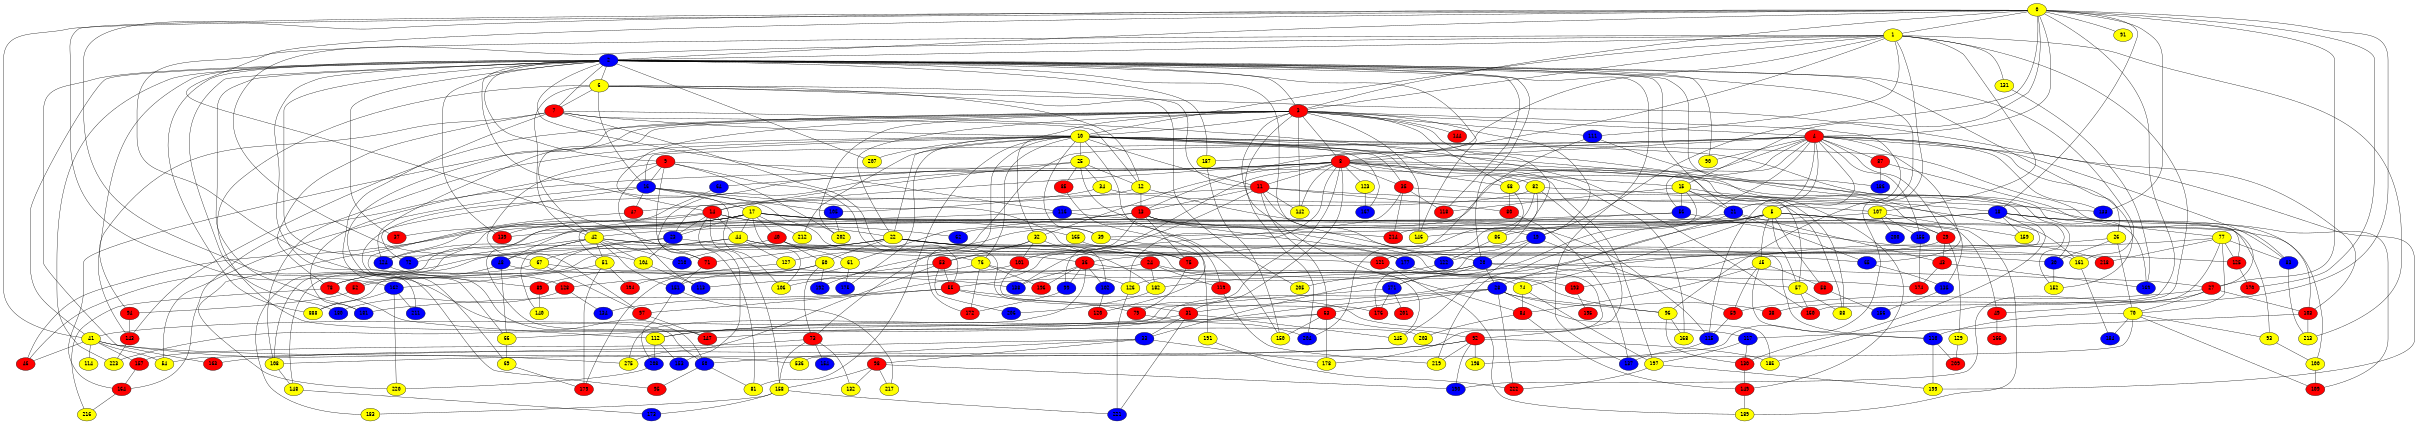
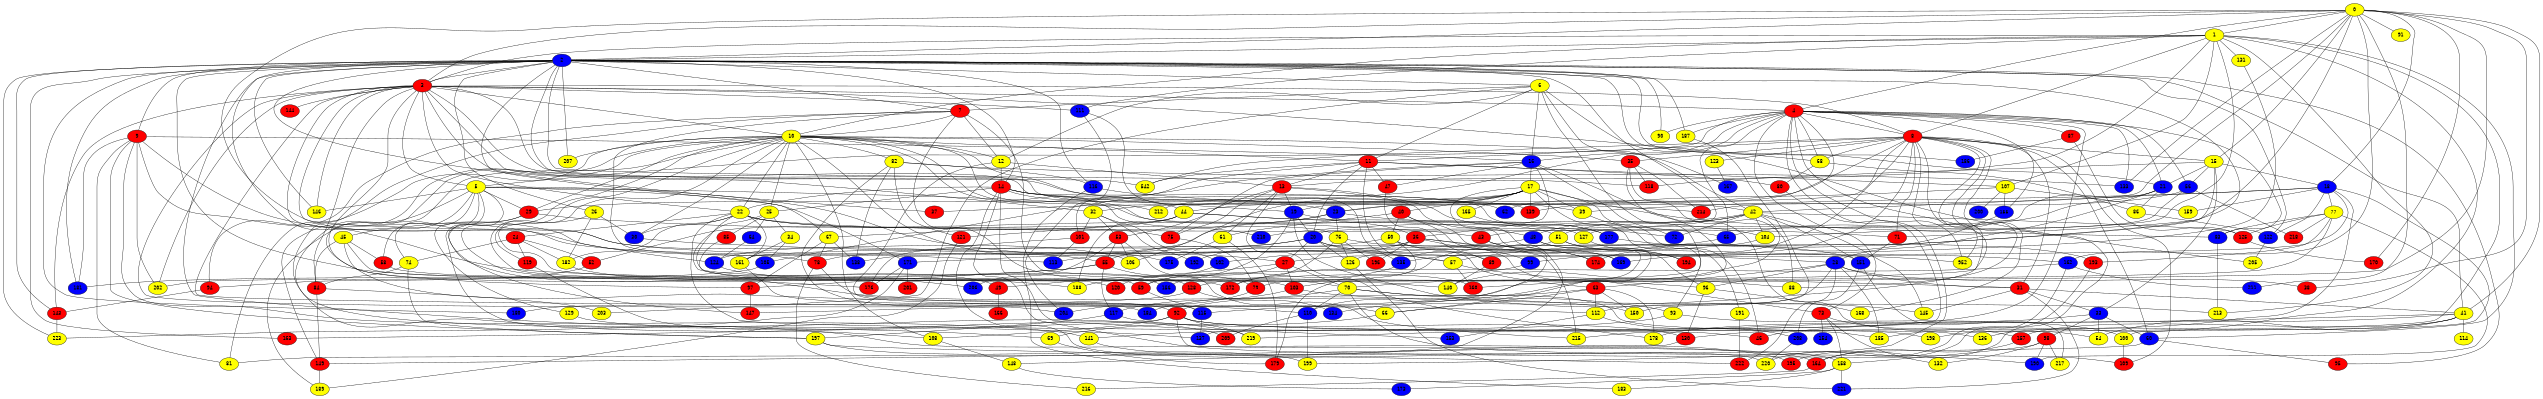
  graph {
    fontname="DejaVu Sans Mono"
    node [fillcolor=yellow fontname="DejaVu Sans Mono" style=filled]
    edge [fontname="DejaVu Sans Mono"]
    0
    1
    2 [fillcolor=blue]
    3 [fillcolor=red]
    4 [fillcolor=red]
    15
    18 [fillcolor=blue]
    19 [fillcolor=blue]
    27 [fillcolor=red]
    38 [fillcolor=red]
    41
    71 [fillcolor=red]
    91
    133 [fillcolor=blue]
    160 [fillcolor=red]
    162 [fillcolor=blue]
    170 [fillcolor=red]
    211 [fillcolor=blue]
    8 [fillcolor=red]
    10
    13 [fillcolor=red]
    60 [fillcolor=blue]
    104
    107
    111 [fillcolor=blue]
    131
    185
    198
    213
    6
    7 [fillcolor=red]
    9 [fillcolor=red]
    14 [fillcolor=red]
    20 [fillcolor=blue]
    21 [fillcolor=blue]
    26
    37 [fillcolor=red]
    67
    90
    95 [fillcolor=red]
    96
    116 [fillcolor=blue]
    118 [fillcolor=red]
    122 [fillcolor=blue]
    137 [fillcolor=blue]
    139 [fillcolor=red]
    143 [fillcolor=red]
    146
    161
    163 [fillcolor=red]
    180 [fillcolor=blue]
    181 [fillcolor=blue]
    186 [fillcolor=blue]
    187
-   188 [label=888]
+   188
    207
    223
    5
    22
    32
    42
    66
    68
    84 [fillcolor=red]
    106
    124 [fillcolor=blue]
-   142
+   142 [label=542]
    144 [fillcolor=red]
    176 [fillcolor=red]
    202
    204 [fillcolor=blue]
    16 [fillcolor=blue]
    29 [fillcolor=red]
    56 [fillcolor=blue]
    62 [fillcolor=blue]
    65 [fillcolor=blue]
    73 [fillcolor=red]
    83 [fillcolor=blue]
    87 [fillcolor=red]
    115 [fillcolor=blue]
-   152
+   152 [label=952]
    155 [fillcolor=blue]
    199
    219
    57
    33 [fillcolor=blue]
    39
    77
    100
    130 [fillcolor=red]
    159
    36 [fillcolor=red]
    59 [fillcolor=red]
    145
    49 [fillcolor=red]
    103 [fillcolor=red]
    70
    54
    46 [fillcolor=red]
-   215 [label=275]
+   215
    114
-   136 [label=536]
+   136
    157 [fillcolor=red]
    151 [fillcolor=blue]
    220
    11 [fillcolor=red]
    31 [fillcolor=red]
    23 [fillcolor=blue]
    35 [fillcolor=red]
    79 [fillcolor=red]
    88
    99 [fillcolor=blue]
    109 [fillcolor=red]
    123
    126
    164 [fillcolor=red]
    168
    108
    12
    81
    25
    30 [fillcolor=blue]
    76
    82
    97 [fillcolor=red]
    119 [fillcolor=red]
    149 [fillcolor=red]
    167 [fillcolor=blue]
    169 [fillcolor=blue]
    172 [fillcolor=red]
    175 [fillcolor=blue]
    212
    48 [fillcolor=blue]
    53 [fillcolor=red]
    61
    75 [fillcolor=red]
    177 [fillcolor=blue]
    178
    113 [fillcolor=blue]
    200 [fillcolor=blue]
    135 [fillcolor=blue]
    203
    205
    69
    78 [fillcolor=red]
    94 [fillcolor=red]
    55 [fillcolor=red]
+   141
    197
    44
    72 [fillcolor=blue]
    153 [fillcolor=blue]
    158
    171 [fillcolor=blue]
    28 [fillcolor=blue]
    43 [fillcolor=red]
    86
    182
    138 [fillcolor=blue]
    214 [fillcolor=red]
    183
    184 [fillcolor=blue]
    150
    45
    51
    58 [fillcolor=red]
    74
    189
    24 [fillcolor=red]
    140
    210 [fillcolor=blue]
    101 [fillcolor=red]
    102 [fillcolor=blue]
    192 [fillcolor=blue]
    125 [fillcolor=red]
    80 [fillcolor=red]
    128 [fillcolor=red]
    47 [fillcolor=red]
    17
    105 [fillcolor=blue]
    147 [fillcolor=red]
    129
    127
    218 [fillcolor=red]
    132
    154 [fillcolor=blue]
    174 [fillcolor=red]
    110 [fillcolor=blue]
    166 [fillcolor=red]
    179 [fillcolor=red]
    194 [fillcolor=red]
    156 [fillcolor=blue]
    148
    201 [fillcolor=red]
    63 [fillcolor=red]
    117 [fillcolor=blue]
    221 [fillcolor=blue]
    112
    216
    134 [fillcolor=blue]
    195 [fillcolor=red]
    222 [fillcolor=red]
    34
    64 [fillcolor=blue]
    85 [fillcolor=red]
    191
    196 [fillcolor=red]
    121 [fillcolor=red]
    92 [fillcolor=red]
    89 [fillcolor=red]
    206 [fillcolor=blue]
    193 [fillcolor=red]
    52 [fillcolor=red]
    173 [fillcolor=blue]
    98 [fillcolor=red]
    40 [fillcolor=red]
    93
    165
    50
    190 [fillcolor=blue]
    120 [fillcolor=red]
    208 [fillcolor=blue]
    209 [fillcolor=red]
    217
    0 -- 1
    0 -- 2
    0 -- 3
    0 -- 4
    0 -- 15
    0 -- 18
    0 -- 19
    0 -- 27
    0 -- 38
    0 -- 41
    0 -- 71
    0 -- 91
    0 -- 133
    0 -- 160
    0 -- 162
    0 -- 170
    0 -- 211
    1 -- 2
    1 -- 3
    1 -- 8
    1 -- 10
    1 -- 13
    1 -- 60
    1 -- 104
    1 -- 107
    1 -- 111
    1 -- 131
    1 -- 185
    1 -- 198
    1 -- 213
    2 -- 3
    2 -- 41
    2 -- 6
    2 -- 7
    2 -- 9
    2 -- 14
    2 -- 20
    2 -- 21
    2 -- 26
    2 -- 37
    2 -- 67
    2 -- 90
    2 -- 95
    2 -- 96
    2 -- 116
    2 -- 118
    2 -- 122
    2 -- 137
    2 -- 139
    2 -- 143
    2 -- 146
    2 -- 161
    2 -- 163
    2 -- 180
    2 -- 181
    2 -- 186
    2 -- 187
    2 -- 188
    2 -- 207
    2 -- 223
    3 -- 4
    3 -- 19
    3 -- 8
    3 -- 10
    3 -- 111
    3 -- 143
    3 -- 146
    3 -- 5
    3 -- 22
    3 -- 32
    3 -- 42
    3 -- 66
    3 -- 68
    3 -- 84
    3 -- 106
    3 -- 124
    3 -- 142
    3 -- 144
    3 -- 176
    3 -- 202
    3 -- 204
    4 -- 133
    4 -- 8
    4 -- 21
    4 -- 90
    4 -- 187
    4 -- 5
    4 -- 68
    4 -- 16
    4 -- 29
    4 -- 56
    4 -- 62
    4 -- 65
    4 -- 73
    4 -- 83
    4 -- 87
    4 -- 115
    4 -- 152
    4 -- 155
    4 -- 199
    4 -- 219
    15 -- 18
    15 -- 21
    15 -- 118
    15 -- 56
    15 -- 57
    15 -- 33
    18 -- 27
    18 -- 122
    18 -- 42
    18 -- 39
    18 -- 77
    18 -- 100
    18 -- 130
    18 -- 159
    19 -- 20
    19 -- 36
    19 -- 59
    19 -- 145
    27 -- 59
    27 -- 49
    27 -- 103
    27 -- 70
    41 -- 54
    41 -- 46
    41 -- 215
    41 -- 114
    41 -- 136
    41 -- 157
    71 -- 151
    162 -- 211
    162 -- 188
    162 -- 220
    8 -- 15
    8 -- 71
    8 -- 60
    8 -- 32
    8 -- 68
    8 -- 142
    8 -- 152
    8 -- 11
    8 -- 31
    8 -- 23
    8 -- 35
    8 -- 79
    8 -- 88
    8 -- 99
    8 -- 109
    8 -- 123
    8 -- 126
    8 -- 164
    8 -- 168
    10 -- 207
    10 -- 22
    10 -- 29
    10 -- 39
    10 -- 103
    10 -- 11
    10 -- 35
    10 -- 164
    10 -- 108
-   25 -- 12
+   10 -- 12
    10 -- 81
    10 -- 25
    10 -- 30
    10 -- 76
    10 -- 82
    10 -- 97
    10 -- 119
    10 -- 149
    10 -- 167
    10 -- 169
    10 -- 172
    10 -- 175
    10 -- 212
    13 -- 19
    13 -- 48
    13 -- 53
    13 -- 61
    13 -- 75
    13 -- 177
    13 -- 178
    60 -- 95
    60 -- 81
    104 -- 113
    107 -- 139
    107 -- 155
    107 -- 159
    107 -- 200
    111 -- 204
    111 -- 135
    131 -- 169
    6 -- 7
    6 -- 42
    6 -- 16
    6 -- 103
    6 -- 11
    6 -- 12
    6 -- 203
    6 -- 205
    7 -- 160
    7 -- 10
    7 -- 31
    7 -- 12
    7 -- 69
    7 -- 78
    7 -- 94
    9 -- 181
    9 -- 202
    9 -- 16
    9 -- 81
    9 -- 113
    9 -- 55
+   9 -- 141
    9 -- 197
    14 -- 22
    14 -- 62
    14 -- 220
    14 -- 23
    14 -- 25
    14 -- 44
    14 -- 72
    14 -- 153
    14 -- 158
    20 -- 27
    20 -- 57
    20 -- 126
    20 -- 55
    20 -- 171
    20 -- 28
    21 -- 65
    21 -- 28
    21 -- 43
    21 -- 86
    26 -- 70
    26 -- 30
    26 -- 182
    67 -- 97
    67 -- 78
    67 -- 138
    96 -- 130
    96 -- 168
    116 -- 214
    116 -- 183
    122 -- 205
    143 -- 223
    161 -- 184
    187 -- 150
    5 -- 146
    5 -- 29
    5 -- 57
    5 -- 49
    5 -- 108
    5 -- 171
    5 -- 45
    5 -- 51
    5 -- 58
    5 -- 74
    5 -- 189
    22 -- 71
    22 -- 161
    22 -- 46
    22 -- 30
    22 -- 75
    22 -- 182
    22 -- 24
-   22 -- 50
+   22 -- 140
    22 -- 210
    32 -- 53
    32 -- 101
    32 -- 102
    32 -- 192
    42 -- 104
    42 -- 145
    42 -- 151
    42 -- 48
    42 -- 72
    42 -- 51
    42 -- 140
    42 -- 210
    42 -- 125
    66 -- 69
    68 -- 86
    68 -- 80
    84 -- 149
    84 -- 203
    124 -- 128
    16 -- 36
    16 -- 54
    16 -- 75
    16 -- 72
    16 -- 47
    16 -- 17
    16 -- 105
    29 -- 43
    29 -- 147
    29 -- 129
    56 -- 214
    56 -- 127
    56 -- 218
    65 -- 135
    73 -- 157
    73 -- 158
    73 -- 132
    73 -- 154
    83 -- 213
    87 -- 186
    87 -- 125
    115 -- 137
    155 -- 174
    57 -- 160
    57 -- 88
    33 -- 60
    33 -- 54
    33 -- 178
    33 -- 98
    39 -- 191
    77 -- 83
    77 -- 70
    77 -- 125
    77 -- 218
    77 -- 193
    77 -- 190
    100 -- 109
    130 -- 149
    36 -- 215
    36 -- 99
    36 -- 138
    36 -- 102
    36 -- 174
    36 -- 196
    59 -- 115
    49 -- 166
    103 -- 213
    103 -- 117
    70 -- 136
    70 -- 109
    70 -- 184
    70 -- 110
    70 -- 93
    157 -- 164
    151 -- 208
    151 -- 217
    11 -- 13
    11 -- 107
    11 -- 20
    11 -- 142
    11 -- 101
    11 -- 80
    11 -- 47
    11 -- 63
    31 -- 41
    31 -- 33
    31 -- 145
    31 -- 221
    23 -- 104
    23 -- 67
    23 -- 124
    23 -- 76
    35 -- 118
    35 -- 88
    35 -- 214
    35 -- 134
    79 -- 204
    99 -- 172
    123 -- 167
    126 -- 221
    164 -- 216
    108 -- 148
    12 -- 13
    12 -- 14
    12 -- 115
    25 -- 150
    25 -- 34
    25 -- 64
    25 -- 85
    30 -- 152
    76 -- 151
    76 -- 126
    76 -- 172
    76 -- 196
    82 -- 133
    82 -- 116
    82 -- 138
    82 -- 121
    82 -- 92
    97 -- 147
    119 -- 219
    149 -- 189
    48 -- 96
    48 -- 66
    48 -- 78
    53 -- 106
    53 -- 215
    53 -- 55
    53 -- 206
    61 -- 175
    61 -- 179
    75 -- 79
    177 -- 193
    135 -- 156
    69 -- 179
    78 -- 112
    78 -- 216
    94 -- 143
    55 -- 181
    55 -- 79
    55 -- 97
    55 -- 117
+   141 -- 195
    197 -- 199
    197 -- 222
    44 -- 188
    44 -- 65
    44 -- 127
    44 -- 121
    44 -- 52
    158 -- 183
    158 -- 221
    158 -- 173
    171 -- 223
    171 -- 176
    171 -- 201
    28 -- 38
    28 -- 185
    28 -- 96
    28 -- 31
    28 -- 63
    28 -- 112
    28 -- 222
    43 -- 169
    43 -- 174
    86 -- 122
    182 -- 206
    45 -- 84
    45 -- 59
    45 -- 58
    45 -- 110
    51 -- 162
    51 -- 179
    51 -- 194
    58 -- 156
    74 -- 84
    74 -- 197
    24 -- 119
    24 -- 182
    24 -- 74
    24 -- 52
    101 -- 176
    101 -- 113
    102 -- 120
    125 -- 170
    80 -- 137
    128 -- 180
    128 -- 134
    47 -- 89
    17 -- 37
    17 -- 139
    17 -- 106
    17 -- 83
    17 -- 39
    17 -- 46
    17 -- 23
    17 -- 212
    17 -- 44
    17 -- 147
    17 -- 40
    17 -- 93
    17 -- 165
    105 -- 202
    129 -- 209
    127 -- 194
    110 -- 199
    110 -- 209
    148 -- 173
    63 -- 66
    63 -- 178
    63 -- 150
    63 -- 112
    63 -- 92
    117 -- 130
    117 -- 197
    112 -- 153
    112 -- 208
    34 -- 161
    34 -- 105
    64 -- 124
    85 -- 120
    191 -- 222
    121 -- 189
    92 -- 185
    92 -- 198
    92 -- 163
    92 -- 219
    92 -- 108
    92 -- 190
    89 -- 140
    193 -- 195
    52 -- 94
    98 -- 158
    98 -- 132
    98 -- 190
    98 -- 217
    40 -- 61
    40 -- 110
    40 -- 148
    40 -- 50
    93 -- 100
+   93 -- 141
    165 -- 177
    50 -- 73
    50 -- 192
    50 -- 128
    50 -- 89
    208 -- 220
  }
